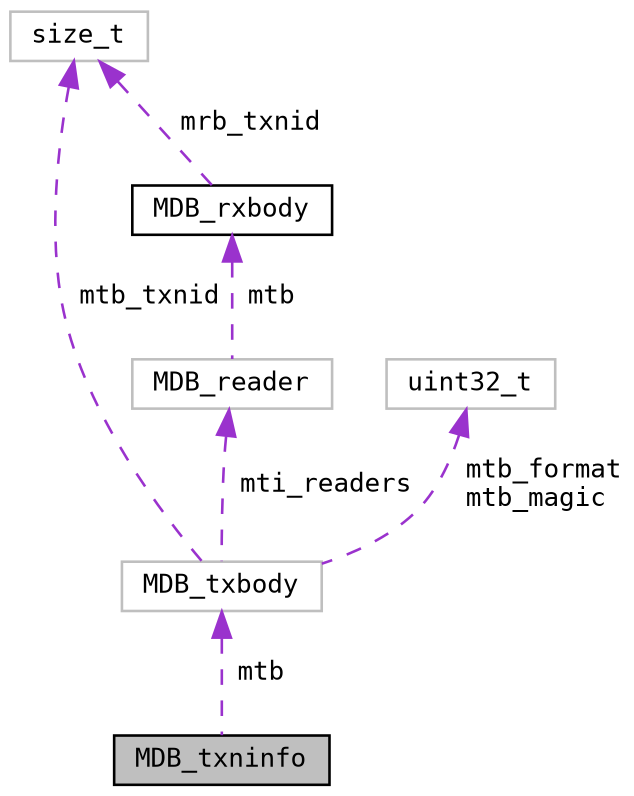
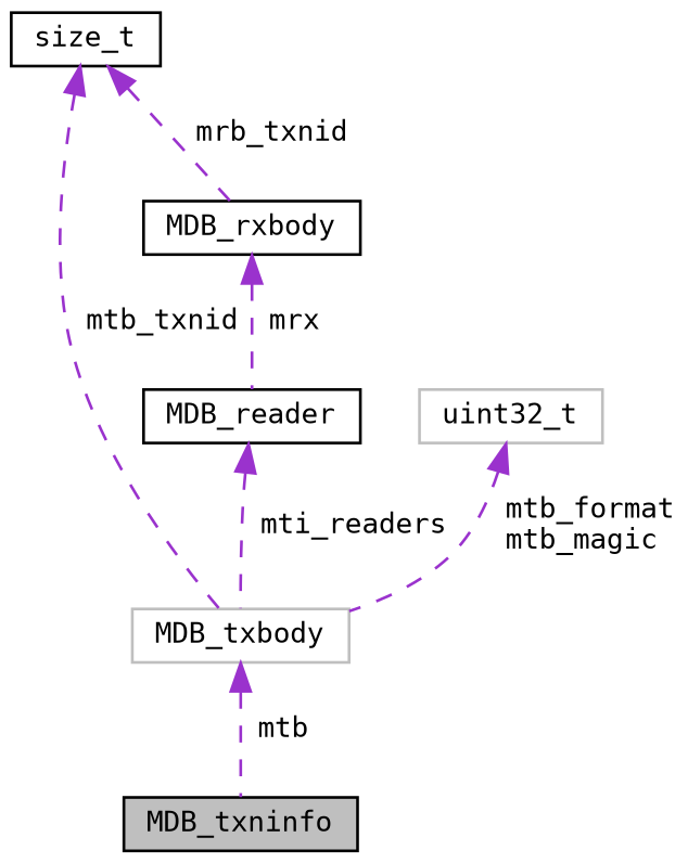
  digraph {
    fontname="DejaVu Sans Mono"
    node [color=black fillcolor=white fontname="DejaVu Sans Mono" fontsize=10 shape=record style=filled]
    edge [color=darkorchid3 dir=back fontname="DejaVu Sans Mono" fontsize=10 labelfontname=Helvetica labelfontsize=10 style=dashed]
    n1 [fillcolor=grey75 fontcolor=black height=0.2 label=MDB_txninfo width=0.4]
-   n2 [color=grey75 height=0.2 label=MDB_reader width=0.4]
+   n2 [height=0.2 label=MDB_reader width=0.4]
    n3 [color=grey75 height=0.2 label=MDB_txbody width=0.4]
    n4 [height=0.2 label=MDB_rxbody width=0.4]
-   n5 [color=grey75 height=0.2 label=size_t width=0.4]
+   n5 [height=0.2 label=size_t width=0.4]
    n6 [color=grey75 height=0.2 label=uint32_t width=0.4]
    n2 -> n3 [label=" mti_readers"]
    n3 -> n1 [label=" mtb"]
-   n4 -> n2 [label=" mtb"]
+   n4 -> n2 [label=" mrx"]
    n5 -> n3 [label=" mtb_txnid"]
    n5 -> n4 [label=" mrb_txnid"]
    n6 -> n3 [label=" mtb_format\nmtb_magic"]
  }
